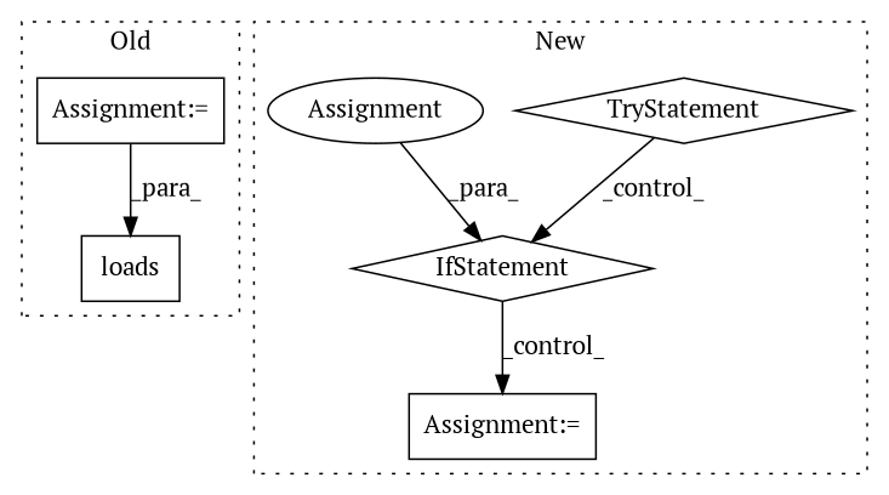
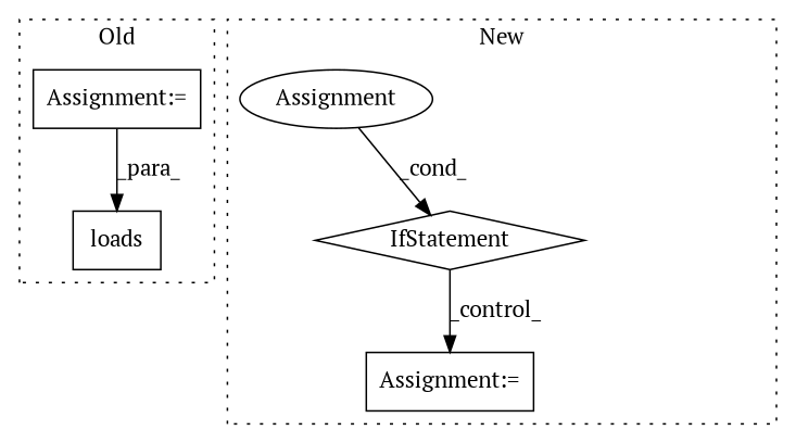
  digraph {
    fontname="PT Serif"
    node [a=7 fontname="PT Serif" l=1 shape=box]
    edge [fontname="PT Serif"]
    n1 [a=32 l="6,1" label=loads s="2470,2481"]
    n2 [label="Assignment:=" s=2434]
-   n3 [a=54 l=4 label=TryStatement s=6662 shape=diamond]
    n4 [label="Assignment:=" s=6777]
    n5 [a=25 l="4,2" label=IfStatement s="6722,6752" shape=diamond]
    n6 [a=42 label=Assignment shape=ellipse l=""]
    subgraph cluster_1 {
      label=Old
      style=dotted
      n1
      n2
    }
    subgraph cluster_2 {
      label=New
      style=dotted
-     n3
      n4
      n5
      n6
    }
    n2 -> n1 [label=_para_]
-   n3 -> n5 [label=_control_]
    n5 -> n4 [label=_control_]
-   n6 -> n5 [label=_para_]
+   n6 -> n5 [label=_cond_]
  }
